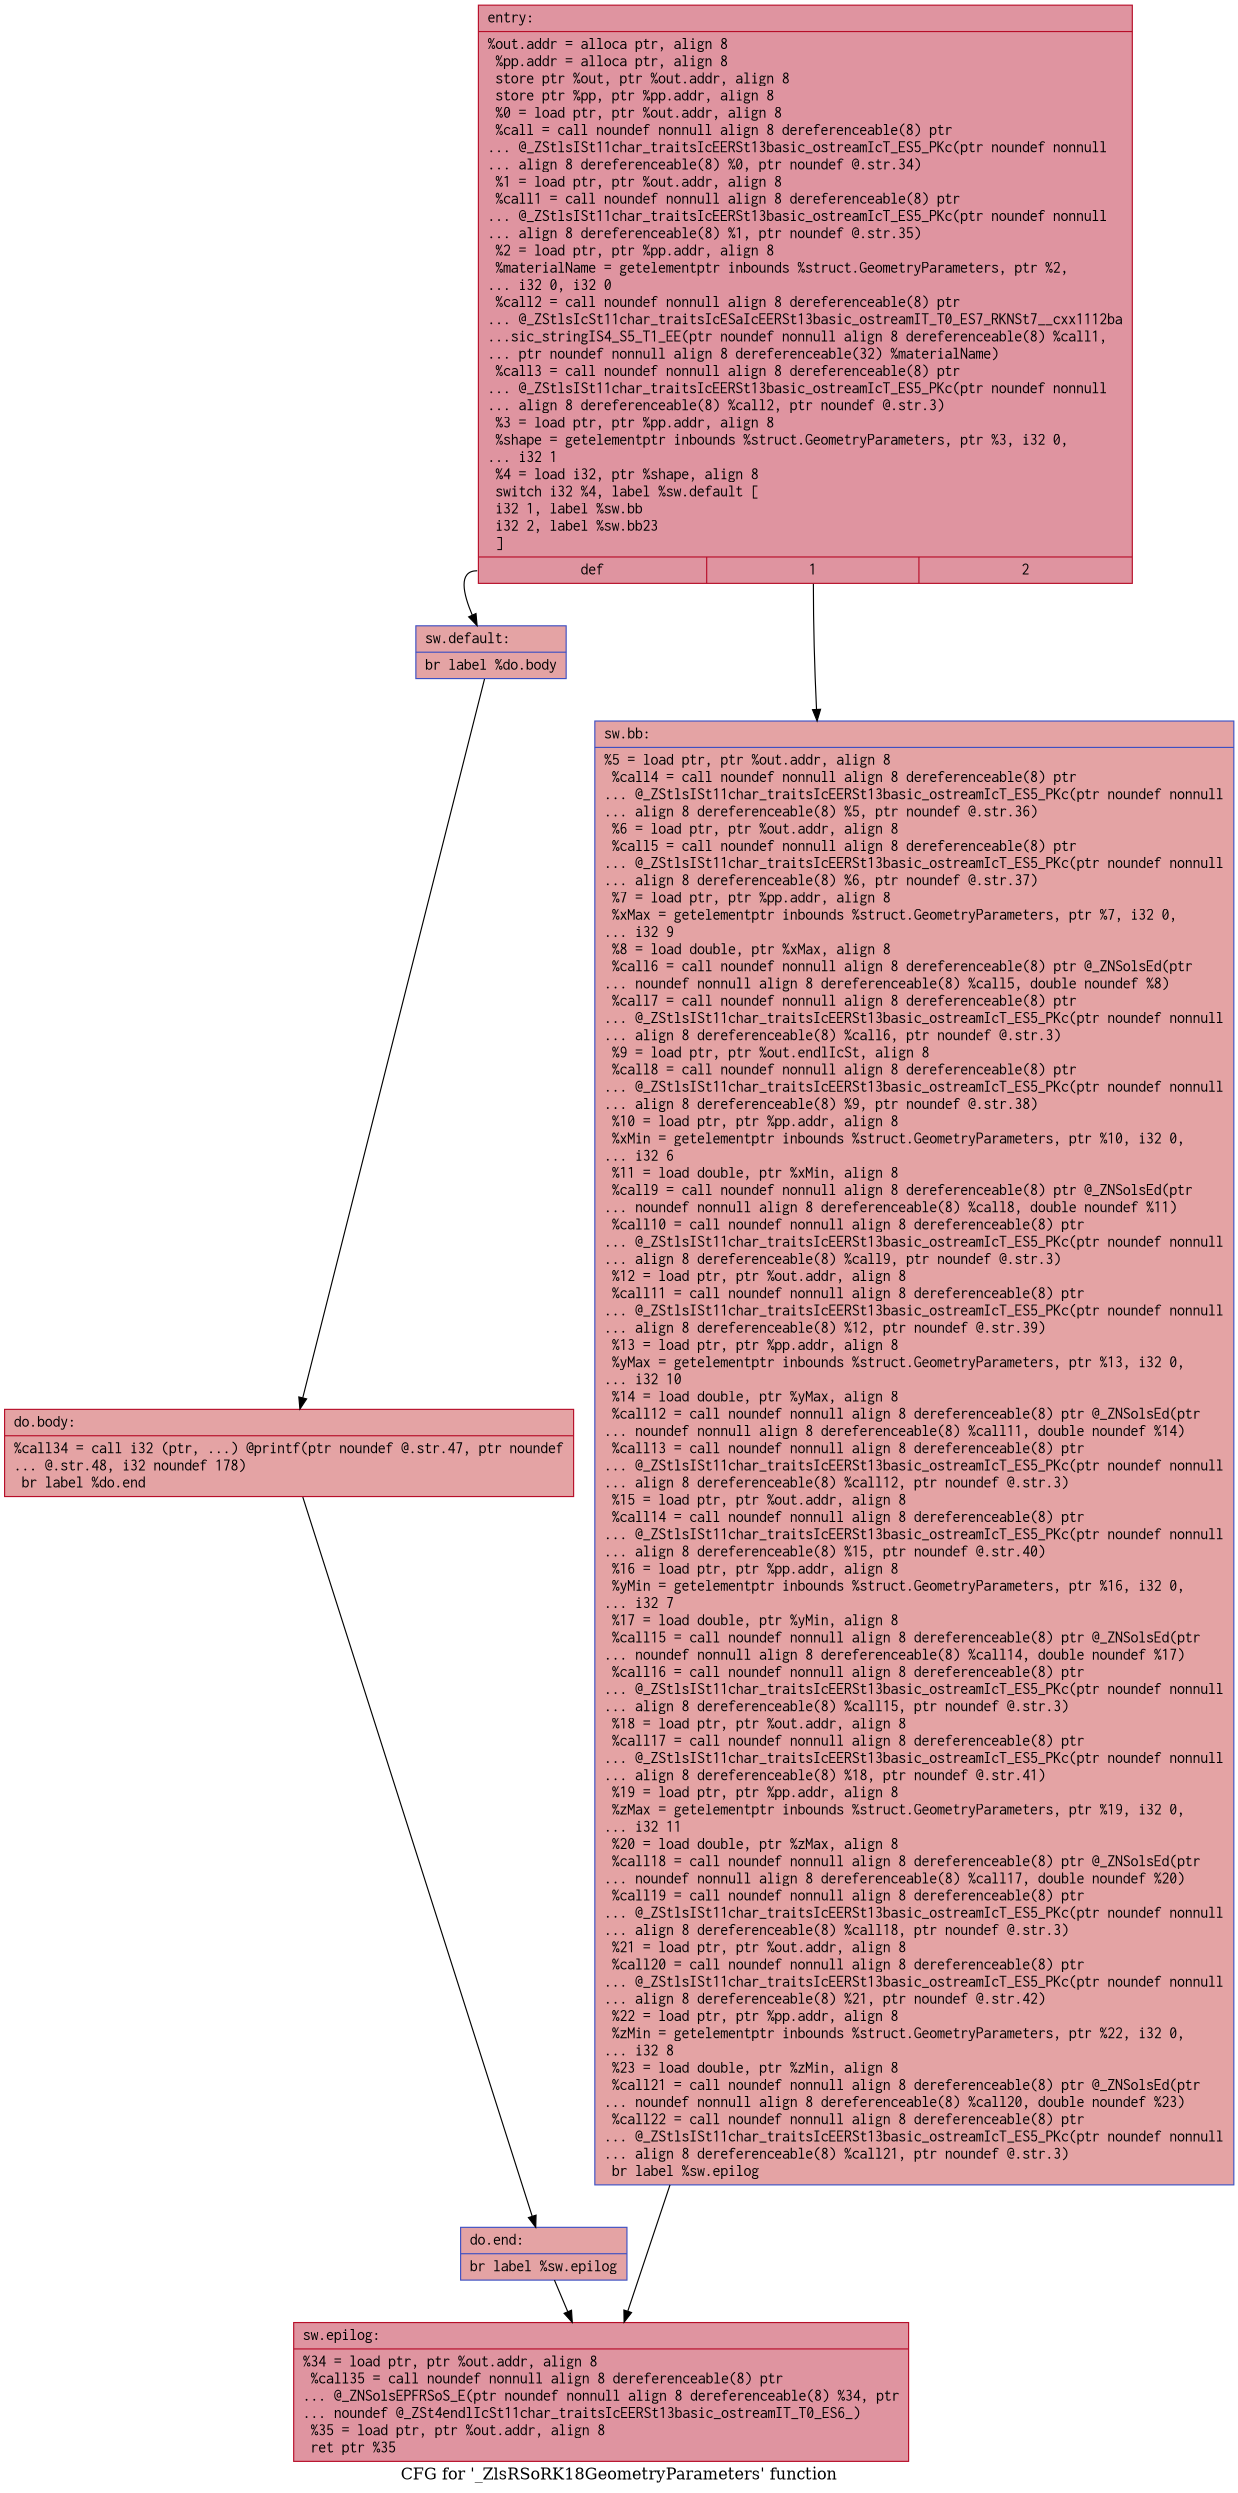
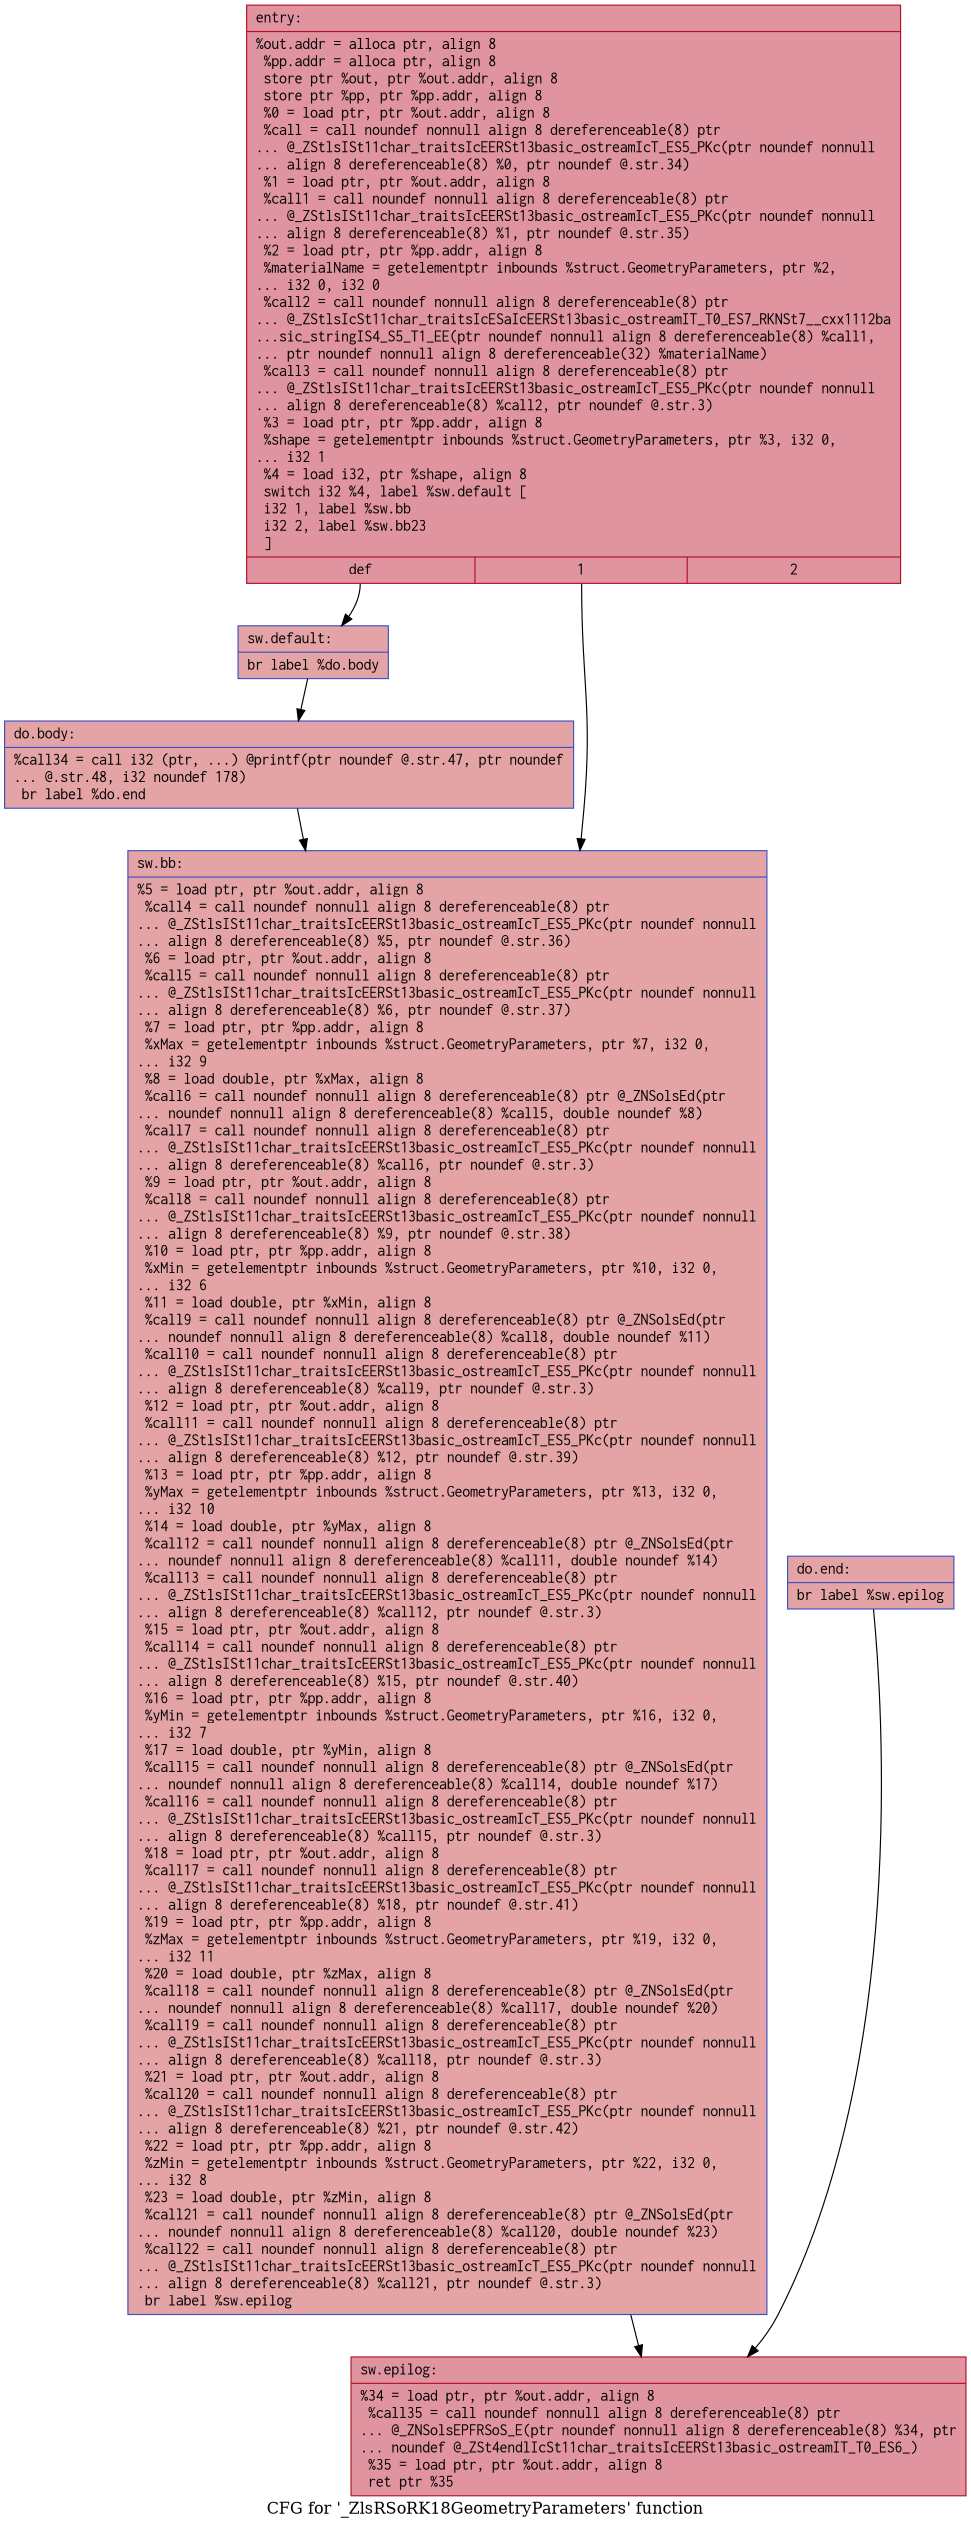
  digraph {
    label="CFG for '_ZlsRSoRK18GeometryParameters' function"
    node [color="#3d50c3ff" fillcolor="#c32e3170" fontname=Courier shape=record style=filled]
    n1 [color="#b70d28ff" fillcolor="#b70d2870" label="{entry:\l|  %out.addr = alloca ptr, align 8\l  %pp.addr = alloca ptr, align 8\l  store ptr %out, ptr %out.addr, align 8\l  store ptr %pp, ptr %pp.addr, align 8\l  %0 = load ptr, ptr %out.addr, align 8\l  %call = call noundef nonnull align 8 dereferenceable(8) ptr\l... @_ZStlsISt11char_traitsIcEERSt13basic_ostreamIcT_ES5_PKc(ptr noundef nonnull\l... align 8 dereferenceable(8) %0, ptr noundef @.str.34)\l  %1 = load ptr, ptr %out.addr, align 8\l  %call1 = call noundef nonnull align 8 dereferenceable(8) ptr\l... @_ZStlsISt11char_traitsIcEERSt13basic_ostreamIcT_ES5_PKc(ptr noundef nonnull\l... align 8 dereferenceable(8) %1, ptr noundef @.str.35)\l  %2 = load ptr, ptr %pp.addr, align 8\l  %materialName = getelementptr inbounds %struct.GeometryParameters, ptr %2,\l... i32 0, i32 0\l  %call2 = call noundef nonnull align 8 dereferenceable(8) ptr\l... @_ZStlsIcSt11char_traitsIcESaIcEERSt13basic_ostreamIT_T0_ES7_RKNSt7__cxx1112ba\l...sic_stringIS4_S5_T1_EE(ptr noundef nonnull align 8 dereferenceable(8) %call1,\l... ptr noundef nonnull align 8 dereferenceable(32) %materialName)\l  %call3 = call noundef nonnull align 8 dereferenceable(8) ptr\l... @_ZStlsISt11char_traitsIcEERSt13basic_ostreamIcT_ES5_PKc(ptr noundef nonnull\l... align 8 dereferenceable(8) %call2, ptr noundef @.str.3)\l  %3 = load ptr, ptr %pp.addr, align 8\l  %shape = getelementptr inbounds %struct.GeometryParameters, ptr %3, i32 0,\l... i32 1\l  %4 = load i32, ptr %shape, align 8\l  switch i32 %4, label %sw.default [\l    i32 1, label %sw.bb\l    i32 2, label %sw.bb23\l  ]\l|{<s0>def|<s1>1|<s2>2}}"]
    n2 [label="{sw.default:\l|  br label %do.body\l}"]
-   n3 [label="{sw.bb:\l|  %5 = load ptr, ptr %out.addr, align 8\l  %call4 = call noundef nonnull align 8 dereferenceable(8) ptr\l... @_ZStlsISt11char_traitsIcEERSt13basic_ostreamIcT_ES5_PKc(ptr noundef nonnull\l... align 8 dereferenceable(8) %5, ptr noundef @.str.36)\l  %6 = load ptr, ptr %out.addr, align 8\l  %call5 = call noundef nonnull align 8 dereferenceable(8) ptr\l... @_ZStlsISt11char_traitsIcEERSt13basic_ostreamIcT_ES5_PKc(ptr noundef nonnull\l... align 8 dereferenceable(8) %6, ptr noundef @.str.37)\l  %7 = load ptr, ptr %pp.addr, align 8\l  %xMax = getelementptr inbounds %struct.GeometryParameters, ptr %7, i32 0,\l... i32 9\l  %8 = load double, ptr %xMax, align 8\l  %call6 = call noundef nonnull align 8 dereferenceable(8) ptr @_ZNSolsEd(ptr\l... noundef nonnull align 8 dereferenceable(8) %call5, double noundef %8)\l  %call7 = call noundef nonnull align 8 dereferenceable(8) ptr\l... @_ZStlsISt11char_traitsIcEERSt13basic_ostreamIcT_ES5_PKc(ptr noundef nonnull\l... align 8 dereferenceable(8) %call6, ptr noundef @.str.3)\l  %9 = load ptr, ptr %out.endlIcSt, align 8\l  %call8 = call noundef nonnull align 8 dereferenceable(8) ptr\l... @_ZStlsISt11char_traitsIcEERSt13basic_ostreamIcT_ES5_PKc(ptr noundef nonnull\l... align 8 dereferenceable(8) %9, ptr noundef @.str.38)\l  %10 = load ptr, ptr %pp.addr, align 8\l  %xMin = getelementptr inbounds %struct.GeometryParameters, ptr %10, i32 0,\l... i32 6\l  %11 = load double, ptr %xMin, align 8\l  %call9 = call noundef nonnull align 8 dereferenceable(8) ptr @_ZNSolsEd(ptr\l... noundef nonnull align 8 dereferenceable(8) %call8, double noundef %11)\l  %call10 = call noundef nonnull align 8 dereferenceable(8) ptr\l... @_ZStlsISt11char_traitsIcEERSt13basic_ostreamIcT_ES5_PKc(ptr noundef nonnull\l... align 8 dereferenceable(8) %call9, ptr noundef @.str.3)\l  %12 = load ptr, ptr %out.addr, align 8\l  %call11 = call noundef nonnull align 8 dereferenceable(8) ptr\l... @_ZStlsISt11char_traitsIcEERSt13basic_ostreamIcT_ES5_PKc(ptr noundef nonnull\l... align 8 dereferenceable(8) %12, ptr noundef @.str.39)\l  %13 = load ptr, ptr %pp.addr, align 8\l  %yMax = getelementptr inbounds %struct.GeometryParameters, ptr %13, i32 0,\l... i32 10\l  %14 = load double, ptr %yMax, align 8\l  %call12 = call noundef nonnull align 8 dereferenceable(8) ptr @_ZNSolsEd(ptr\l... noundef nonnull align 8 dereferenceable(8) %call11, double noundef %14)\l  %call13 = call noundef nonnull align 8 dereferenceable(8) ptr\l... @_ZStlsISt11char_traitsIcEERSt13basic_ostreamIcT_ES5_PKc(ptr noundef nonnull\l... align 8 dereferenceable(8) %call12, ptr noundef @.str.3)\l  %15 = load ptr, ptr %out.addr, align 8\l  %call14 = call noundef nonnull align 8 dereferenceable(8) ptr\l... @_ZStlsISt11char_traitsIcEERSt13basic_ostreamIcT_ES5_PKc(ptr noundef nonnull\l... align 8 dereferenceable(8) %15, ptr noundef @.str.40)\l  %16 = load ptr, ptr %pp.addr, align 8\l  %yMin = getelementptr inbounds %struct.GeometryParameters, ptr %16, i32 0,\l... i32 7\l  %17 = load double, ptr %yMin, align 8\l  %call15 = call noundef nonnull align 8 dereferenceable(8) ptr @_ZNSolsEd(ptr\l... noundef nonnull align 8 dereferenceable(8) %call14, double noundef %17)\l  %call16 = call noundef nonnull align 8 dereferenceable(8) ptr\l... @_ZStlsISt11char_traitsIcEERSt13basic_ostreamIcT_ES5_PKc(ptr noundef nonnull\l... align 8 dereferenceable(8) %call15, ptr noundef @.str.3)\l  %18 = load ptr, ptr %out.addr, align 8\l  %call17 = call noundef nonnull align 8 dereferenceable(8) ptr\l... @_ZStlsISt11char_traitsIcEERSt13basic_ostreamIcT_ES5_PKc(ptr noundef nonnull\l... align 8 dereferenceable(8) %18, ptr noundef @.str.41)\l  %19 = load ptr, ptr %pp.addr, align 8\l  %zMax = getelementptr inbounds %struct.GeometryParameters, ptr %19, i32 0,\l... i32 11\l  %20 = load double, ptr %zMax, align 8\l  %call18 = call noundef nonnull align 8 dereferenceable(8) ptr @_ZNSolsEd(ptr\l... noundef nonnull align 8 dereferenceable(8) %call17, double noundef %20)\l  %call19 = call noundef nonnull align 8 dereferenceable(8) ptr\l... @_ZStlsISt11char_traitsIcEERSt13basic_ostreamIcT_ES5_PKc(ptr noundef nonnull\l... align 8 dereferenceable(8) %call18, ptr noundef @.str.3)\l  %21 = load ptr, ptr %out.addr, align 8\l  %call20 = call noundef nonnull align 8 dereferenceable(8) ptr\l... @_ZStlsISt11char_traitsIcEERSt13basic_ostreamIcT_ES5_PKc(ptr noundef nonnull\l... align 8 dereferenceable(8) %21, ptr noundef @.str.42)\l  %22 = load ptr, ptr %pp.addr, align 8\l  %zMin = getelementptr inbounds %struct.GeometryParameters, ptr %22, i32 0,\l... i32 8\l  %23 = load double, ptr %zMin, align 8\l  %call21 = call noundef nonnull align 8 dereferenceable(8) ptr @_ZNSolsEd(ptr\l... noundef nonnull align 8 dereferenceable(8) %call20, double noundef %23)\l  %call22 = call noundef nonnull align 8 dereferenceable(8) ptr\l... @_ZStlsISt11char_traitsIcEERSt13basic_ostreamIcT_ES5_PKc(ptr noundef nonnull\l... align 8 dereferenceable(8) %call21, ptr noundef @.str.3)\l  br label %sw.epilog\l}"]
-   n4 [color="#b70d28ff" label="{do.body:\l|  %call34 = call i32 (ptr, ...) @printf(ptr noundef @.str.47, ptr noundef\l... @.str.48, i32 noundef 178)\l  br label %do.end\l}"]
+   n3 [label="{sw.bb:\l|  %5 = load ptr, ptr %out.addr, align 8\l  %call4 = call noundef nonnull align 8 dereferenceable(8) ptr\l... @_ZStlsISt11char_traitsIcEERSt13basic_ostreamIcT_ES5_PKc(ptr noundef nonnull\l... align 8 dereferenceable(8) %5, ptr noundef @.str.36)\l  %6 = load ptr, ptr %out.addr, align 8\l  %call5 = call noundef nonnull align 8 dereferenceable(8) ptr\l... @_ZStlsISt11char_traitsIcEERSt13basic_ostreamIcT_ES5_PKc(ptr noundef nonnull\l... align 8 dereferenceable(8) %6, ptr noundef @.str.37)\l  %7 = load ptr, ptr %pp.addr, align 8\l  %xMax = getelementptr inbounds %struct.GeometryParameters, ptr %7, i32 0,\l... i32 9\l  %8 = load double, ptr %xMax, align 8\l  %call6 = call noundef nonnull align 8 dereferenceable(8) ptr @_ZNSolsEd(ptr\l... noundef nonnull align 8 dereferenceable(8) %call5, double noundef %8)\l  %call7 = call noundef nonnull align 8 dereferenceable(8) ptr\l... @_ZStlsISt11char_traitsIcEERSt13basic_ostreamIcT_ES5_PKc(ptr noundef nonnull\l... align 8 dereferenceable(8) %call6, ptr noundef @.str.3)\l  %9 = load ptr, ptr %out.addr, align 8\l  %call8 = call noundef nonnull align 8 dereferenceable(8) ptr\l... @_ZStlsISt11char_traitsIcEERSt13basic_ostreamIcT_ES5_PKc(ptr noundef nonnull\l... align 8 dereferenceable(8) %9, ptr noundef @.str.38)\l  %10 = load ptr, ptr %pp.addr, align 8\l  %xMin = getelementptr inbounds %struct.GeometryParameters, ptr %10, i32 0,\l... i32 6\l  %11 = load double, ptr %xMin, align 8\l  %call9 = call noundef nonnull align 8 dereferenceable(8) ptr @_ZNSolsEd(ptr\l... noundef nonnull align 8 dereferenceable(8) %call8, double noundef %11)\l  %call10 = call noundef nonnull align 8 dereferenceable(8) ptr\l... @_ZStlsISt11char_traitsIcEERSt13basic_ostreamIcT_ES5_PKc(ptr noundef nonnull\l... align 8 dereferenceable(8) %call9, ptr noundef @.str.3)\l  %12 = load ptr, ptr %out.addr, align 8\l  %call11 = call noundef nonnull align 8 dereferenceable(8) ptr\l... @_ZStlsISt11char_traitsIcEERSt13basic_ostreamIcT_ES5_PKc(ptr noundef nonnull\l... align 8 dereferenceable(8) %12, ptr noundef @.str.39)\l  %13 = load ptr, ptr %pp.addr, align 8\l  %yMax = getelementptr inbounds %struct.GeometryParameters, ptr %13, i32 0,\l... i32 10\l  %14 = load double, ptr %yMax, align 8\l  %call12 = call noundef nonnull align 8 dereferenceable(8) ptr @_ZNSolsEd(ptr\l... noundef nonnull align 8 dereferenceable(8) %call11, double noundef %14)\l  %call13 = call noundef nonnull align 8 dereferenceable(8) ptr\l... @_ZStlsISt11char_traitsIcEERSt13basic_ostreamIcT_ES5_PKc(ptr noundef nonnull\l... align 8 dereferenceable(8) %call12, ptr noundef @.str.3)\l  %15 = load ptr, ptr %out.addr, align 8\l  %call14 = call noundef nonnull align 8 dereferenceable(8) ptr\l... @_ZStlsISt11char_traitsIcEERSt13basic_ostreamIcT_ES5_PKc(ptr noundef nonnull\l... align 8 dereferenceable(8) %15, ptr noundef @.str.40)\l  %16 = load ptr, ptr %pp.addr, align 8\l  %yMin = getelementptr inbounds %struct.GeometryParameters, ptr %16, i32 0,\l... i32 7\l  %17 = load double, ptr %yMin, align 8\l  %call15 = call noundef nonnull align 8 dereferenceable(8) ptr @_ZNSolsEd(ptr\l... noundef nonnull align 8 dereferenceable(8) %call14, double noundef %17)\l  %call16 = call noundef nonnull align 8 dereferenceable(8) ptr\l... @_ZStlsISt11char_traitsIcEERSt13basic_ostreamIcT_ES5_PKc(ptr noundef nonnull\l... align 8 dereferenceable(8) %call15, ptr noundef @.str.3)\l  %18 = load ptr, ptr %out.addr, align 8\l  %call17 = call noundef nonnull align 8 dereferenceable(8) ptr\l... @_ZStlsISt11char_traitsIcEERSt13basic_ostreamIcT_ES5_PKc(ptr noundef nonnull\l... align 8 dereferenceable(8) %18, ptr noundef @.str.41)\l  %19 = load ptr, ptr %pp.addr, align 8\l  %zMax = getelementptr inbounds %struct.GeometryParameters, ptr %19, i32 0,\l... i32 11\l  %20 = load double, ptr %zMax, align 8\l  %call18 = call noundef nonnull align 8 dereferenceable(8) ptr @_ZNSolsEd(ptr\l... noundef nonnull align 8 dereferenceable(8) %call17, double noundef %20)\l  %call19 = call noundef nonnull align 8 dereferenceable(8) ptr\l... @_ZStlsISt11char_traitsIcEERSt13basic_ostreamIcT_ES5_PKc(ptr noundef nonnull\l... align 8 dereferenceable(8) %call18, ptr noundef @.str.3)\l  %21 = load ptr, ptr %out.addr, align 8\l  %call20 = call noundef nonnull align 8 dereferenceable(8) ptr\l... @_ZStlsISt11char_traitsIcEERSt13basic_ostreamIcT_ES5_PKc(ptr noundef nonnull\l... align 8 dereferenceable(8) %21, ptr noundef @.str.42)\l  %22 = load ptr, ptr %pp.addr, align 8\l  %zMin = getelementptr inbounds %struct.GeometryParameters, ptr %22, i32 0,\l... i32 8\l  %23 = load double, ptr %zMin, align 8\l  %call21 = call noundef nonnull align 8 dereferenceable(8) ptr @_ZNSolsEd(ptr\l... noundef nonnull align 8 dereferenceable(8) %call20, double noundef %23)\l  %call22 = call noundef nonnull align 8 dereferenceable(8) ptr\l... @_ZStlsISt11char_traitsIcEERSt13basic_ostreamIcT_ES5_PKc(ptr noundef nonnull\l... align 8 dereferenceable(8) %call21, ptr noundef @.str.3)\l  br label %sw.epilog\l}"]
+   n4 [label="{do.body:\l|  %call34 = call i32 (ptr, ...) @printf(ptr noundef @.str.47, ptr noundef\l... @.str.48, i32 noundef 178)\l  br label %do.end\l}"]
    n5 [color="#b70d28ff" fillcolor="#b70d2870" label="{sw.epilog:\l|  %34 = load ptr, ptr %out.addr, align 8\l  %call35 = call noundef nonnull align 8 dereferenceable(8) ptr\l... @_ZNSolsEPFRSoS_E(ptr noundef nonnull align 8 dereferenceable(8) %34, ptr\l... noundef @_ZSt4endlIcSt11char_traitsIcEERSt13basic_ostreamIT_T0_ES6_)\l  %35 = load ptr, ptr %out.addr, align 8\l  ret ptr %35\l}"]
    n6 [label="{do.end:\l|  br label %sw.epilog\l}"]
    n1 -> n2 [tailport=s0]
    n1 -> n3 [tailport=s1]
    n2 -> n4
    n3 -> n5
-   n4 -> n6
+   n4 -> n3
    n6 -> n5
  }
